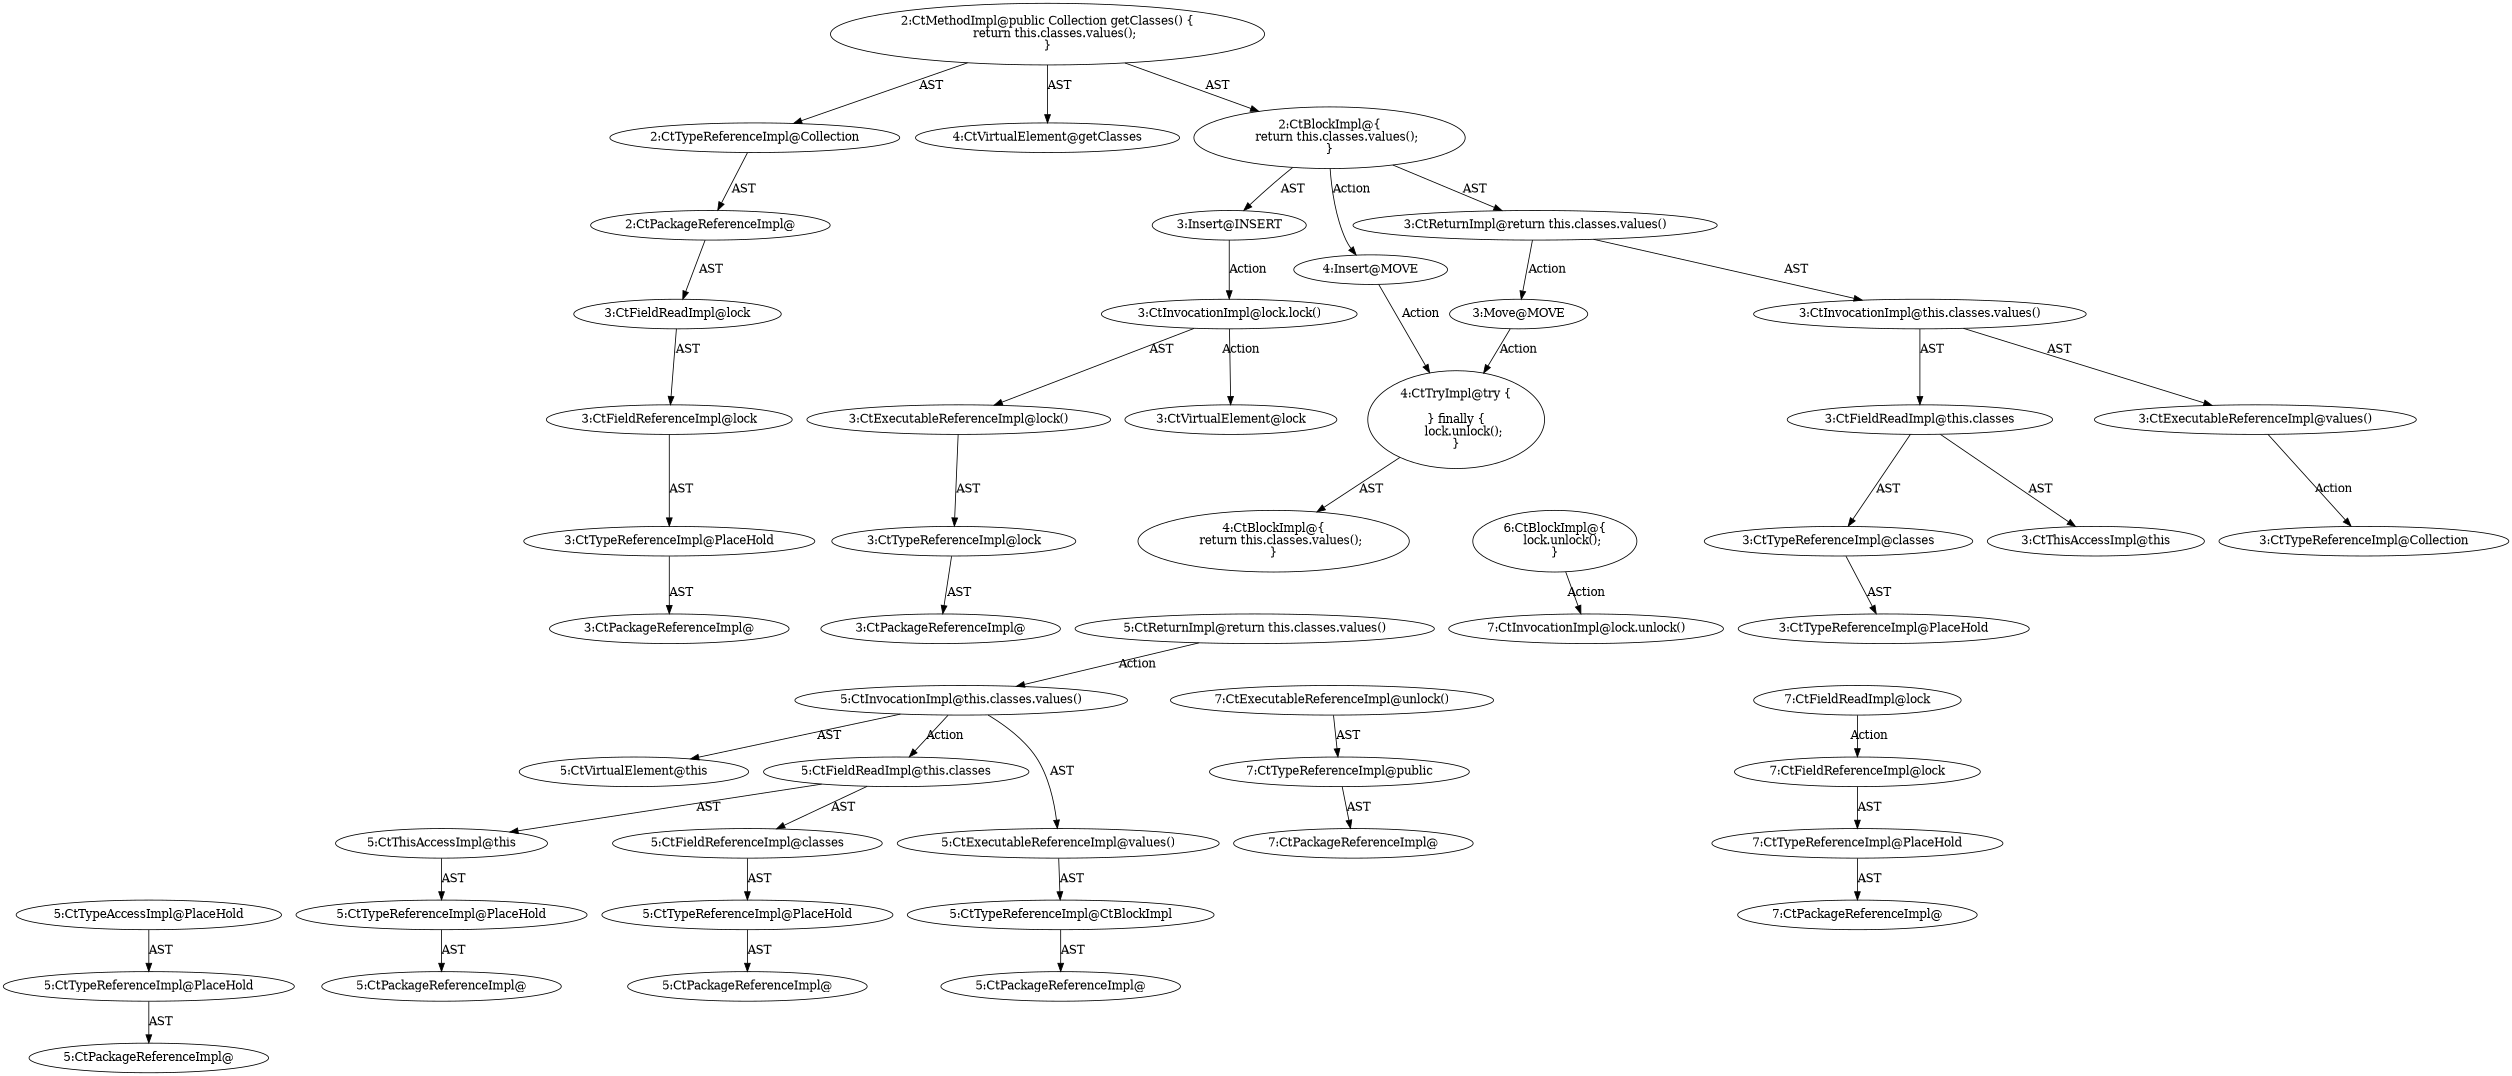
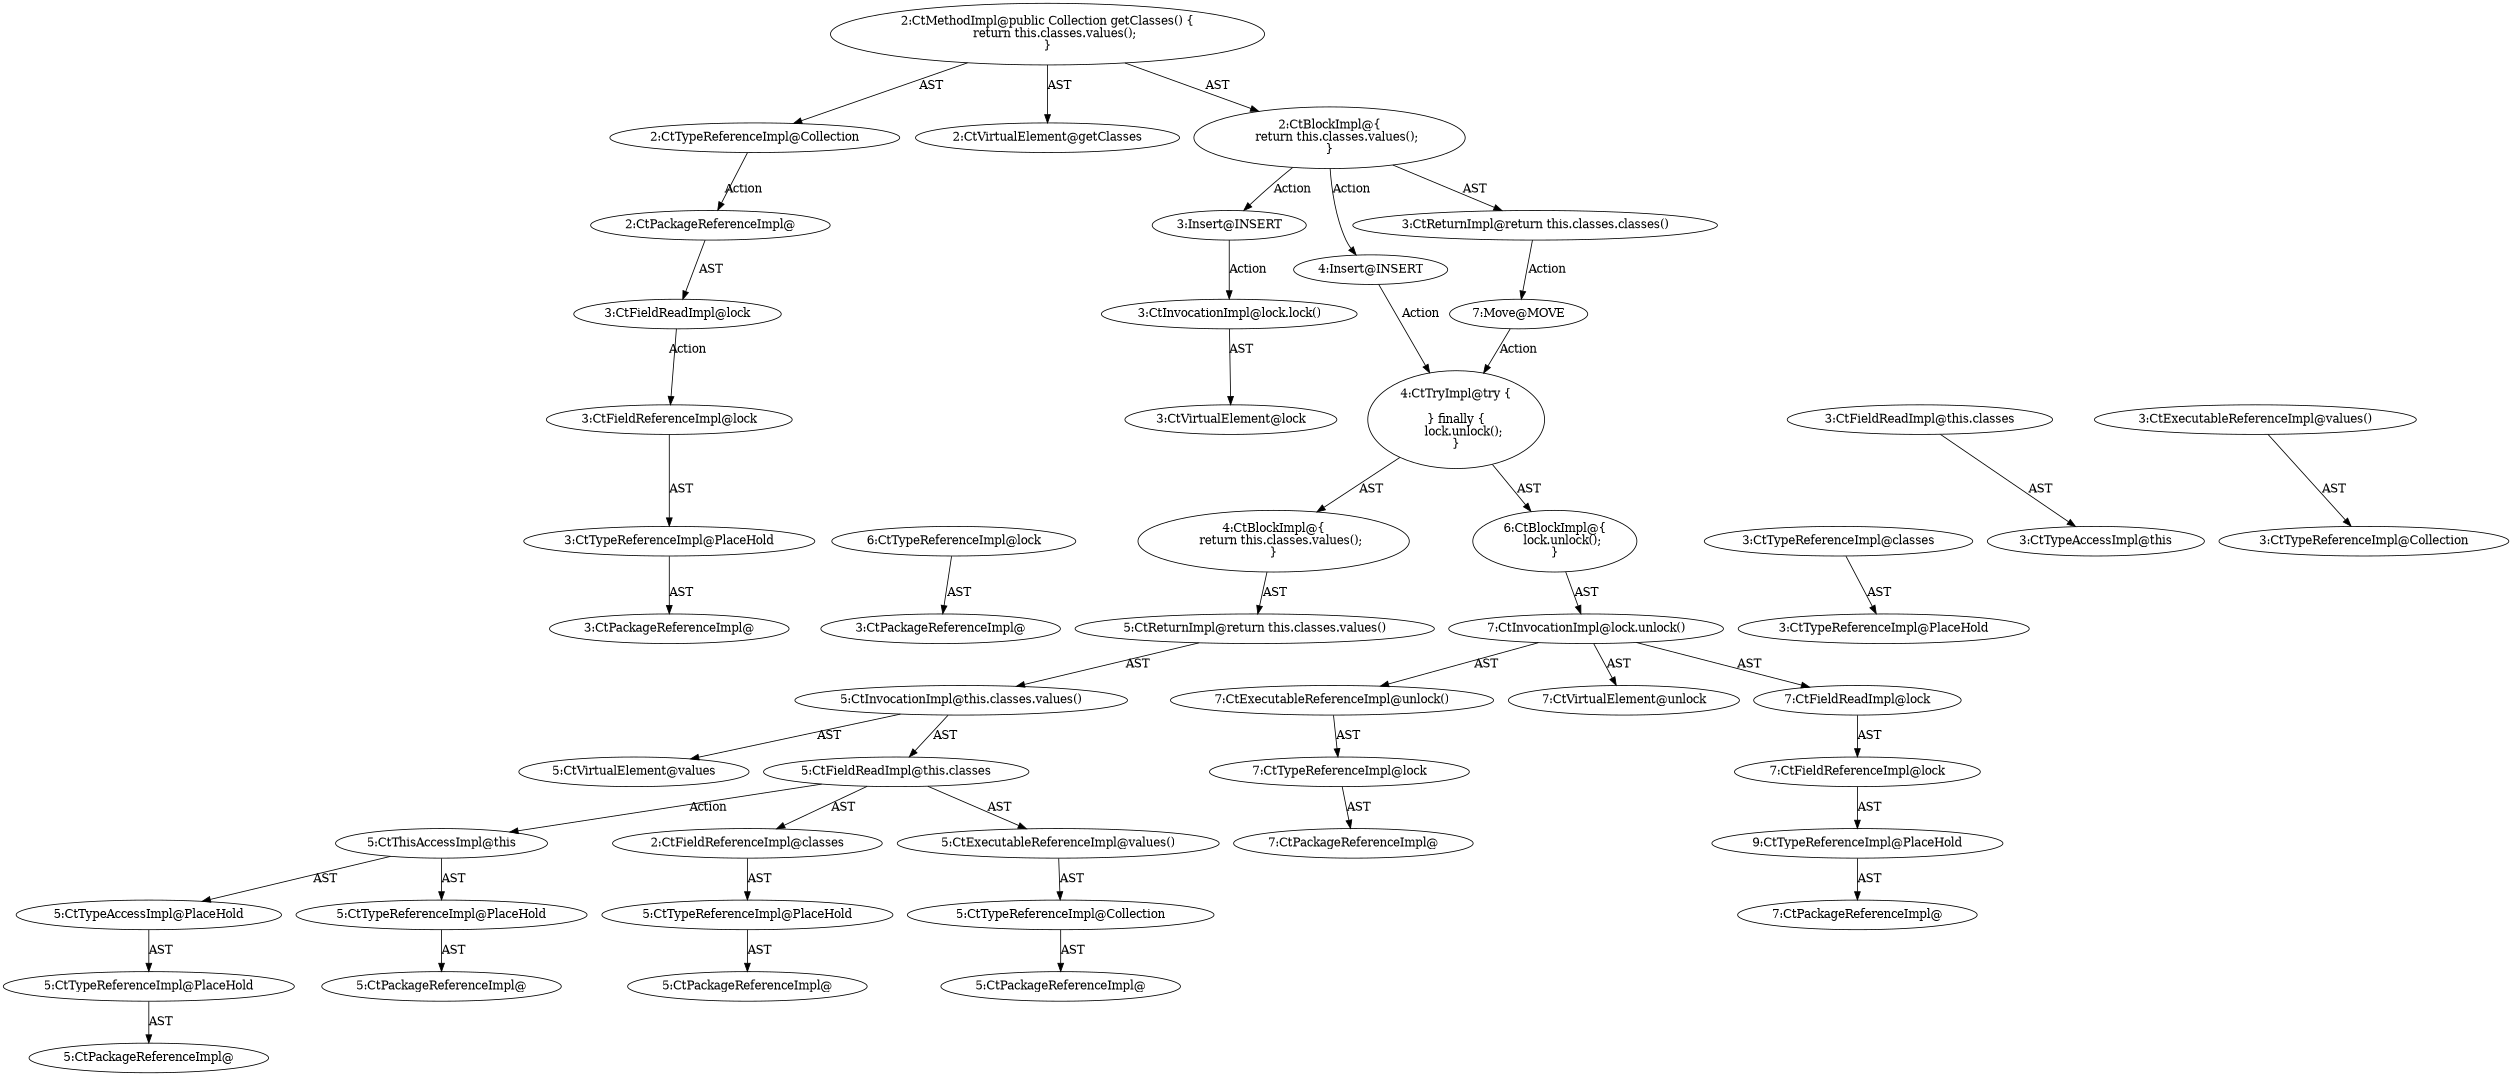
  digraph {
    node [shape=ellipse]
    n1 [label="2:CtTypeReferenceImpl@Collection"]
    n2 [label="2:CtPackageReferenceImpl@"]
    n3 [label="3:CtFieldReadImpl@lock"]
-   n4 [label="4:CtVirtualElement@getClasses"]
+   n4 [label="2:CtVirtualElement@getClasses"]
    n5 [label="3:CtExecutableReferenceImpl@values()"]
    n6 [label="3:CtTypeReferenceImpl@Collection"]
    n7 [label="3:CtTypeReferenceImpl@classes"]
    n8 [label="3:CtTypeReferenceImpl@PlaceHold"]
    n9 [label="3:CtFieldReadImpl@this.classes"]
-   n10 [label="3:CtThisAccessImpl@this"]
-   n11 [label="3:CtInvocationImpl@this.classes.values()"]
-   n12 [label="3:CtReturnImpl@return this.classes.values()"]
-   n13 [label="3:Move@MOVE"]
+   n10 [label="3:CtTypeAccessImpl@this"]
+   n12 [label="3:CtReturnImpl@return this.classes.classes()"]
+   n13 [label="7:Move@MOVE"]
    n14 [label="4:CtTryImpl@try \{\n\n\} finally \{\n    lock.unlock();\n\}"]
    n15 [label="2:CtBlockImpl@\{\n    return this.classes.values();\n\}"]
    n16 [label="3:Insert@INSERT"]
-   n17 [label="4:Insert@MOVE"]
+   n17 [label="4:Insert@INSERT"]
    n18 [label="3:CtInvocationImpl@lock.lock()"]
    n19 [label="2:CtMethodImpl@public Collection getClasses() \{\n    return this.classes.values();\n\}"]
-   n20 [label="3:CtExecutableReferenceImpl@lock()"]
    n21 [label="3:CtVirtualElement@lock"]
    n22 [label="3:CtPackageReferenceImpl@"]
    n23 [label="3:CtTypeReferenceImpl@PlaceHold"]
    n24 [label="3:CtFieldReferenceImpl@lock"]
    n25 [label="3:CtPackageReferenceImpl@"]
-   n26 [label="3:CtTypeReferenceImpl@lock"]
+   n26 [label="6:CtTypeReferenceImpl@lock"]
    n27 [label="4:CtBlockImpl@\{\n    return this.classes.values();\n\}"]
    n28 [label="6:CtBlockImpl@\{\n    lock.unlock();\n\}"]
    n29 [label="5:CtPackageReferenceImpl@"]
    n30 [label="5:CtTypeReferenceImpl@PlaceHold"]
    n31 [label="5:CtPackageReferenceImpl@"]
    n32 [label="5:CtTypeReferenceImpl@PlaceHold"]
    n33 [label="5:CtTypeAccessImpl@PlaceHold"]
    n34 [label="5:CtThisAccessImpl@this"]
    n35 [label="5:CtPackageReferenceImpl@"]
    n36 [label="5:CtTypeReferenceImpl@PlaceHold"]
-   n37 [label="5:CtFieldReferenceImpl@classes"]
+   n37 [label="2:CtFieldReferenceImpl@classes"]
    n38 [label="5:CtFieldReadImpl@this.classes"]
    n39 [label="5:CtPackageReferenceImpl@"]
-   n40 [label="5:CtTypeReferenceImpl@CtBlockImpl"]
+   n40 [label="5:CtTypeReferenceImpl@Collection"]
    n41 [label="5:CtExecutableReferenceImpl@values()"]
    n42 [label="5:CtInvocationImpl@this.classes.values()"]
-   n43 [label="5:CtVirtualElement@this"]
+   n43 [label="5:CtVirtualElement@values"]
    n44 [label="5:CtReturnImpl@return this.classes.values()"]
    n45 [label="7:CtPackageReferenceImpl@"]
-   n46 [label="7:CtTypeReferenceImpl@PlaceHold"]
+   n46 [label="9:CtTypeReferenceImpl@PlaceHold"]
    n47 [label="7:CtFieldReferenceImpl@lock"]
    n48 [label="7:CtFieldReadImpl@lock"]
    n49 [label="7:CtPackageReferenceImpl@"]
-   n50 [label="7:CtTypeReferenceImpl@public"]
+   n50 [label="7:CtTypeReferenceImpl@lock"]
    n51 [label="7:CtExecutableReferenceImpl@unlock()"]
    n52 [label="7:CtInvocationImpl@lock.unlock()"]
-   n1 -> n2 [label=AST]
+   n53 [label="7:CtVirtualElement@unlock"]
+   n1 -> n2 [label=Action]
    n2 -> n3 [label=AST]
-   n3 -> n24 [label=AST]
-   n5 -> n6 [label=Action]
+   n3 -> n24 [label=Action]
+   n5 -> n6 [label=AST]
    n7 -> n8 [label=AST]
-   n9 -> n7 [label=AST]
    n9 -> n10 [label=AST]
-   n11 -> n5 [label=AST]
-   n11 -> n9 [label=AST]
-   n12 -> n11 [label=AST]
    n12 -> n13 [label=Action]
    n13 -> n14 [label=Action]
    n14 -> n27 [label=AST]
+   n14 -> n28 [label=AST]
    n15 -> n12 [label=AST]
-   n15 -> n16 [label=AST]
+   n15 -> n16 [label=Action]
    n15 -> n17 [label=Action]
    n16 -> n18 [label=Action]
    n17 -> n14 [label=Action]
-   n18 -> n20 [label=AST]
-   n18 -> n21 [label=Action]
+   n18 -> n21 [label=AST]
    n19 -> n1 [label=AST]
    n19 -> n4 [label=AST]
    n19 -> n15 [label=AST]
-   n20 -> n26 [label=AST]
    n23 -> n22 [label=AST]
    n24 -> n23 [label=AST]
    n26 -> n25 [label=AST]
-   n28 -> n52 [label=Action]
+   n27 -> n44 [label=AST]
+   n28 -> n52 [label=AST]
    n30 -> n29 [label=AST]
    n32 -> n31 [label=AST]
    n33 -> n32 [label=AST]
    n34 -> n30 [label=AST]
+   n34 -> n33 [label=AST]
    n36 -> n35 [label=AST]
    n37 -> n36 [label=AST]
-   n38 -> n34 [label=AST]
+   n38 -> n34 [label=Action]
    n38 -> n37 [label=AST]
    n40 -> n39 [label=AST]
    n41 -> n40 [label=AST]
-   n42 -> n38 [label=Action]
-   n42 -> n41 [label=AST]
+   n42 -> n38 [label=AST]
+   n38 -> n41 [label=AST]
    n42 -> n43 [label=AST]
-   n44 -> n42 [label=Action]
+   n44 -> n42 [label=AST]
    n46 -> n45 [label=AST]
    n47 -> n46 [label=AST]
-   n48 -> n47 [label=Action]
+   n48 -> n47 [label=AST]
    n50 -> n49 [label=AST]
    n51 -> n50 [label=AST]
+   n52 -> n48 [label=AST]
+   n52 -> n51 [label=AST]
+   n52 -> n53 [label=AST]
  }
